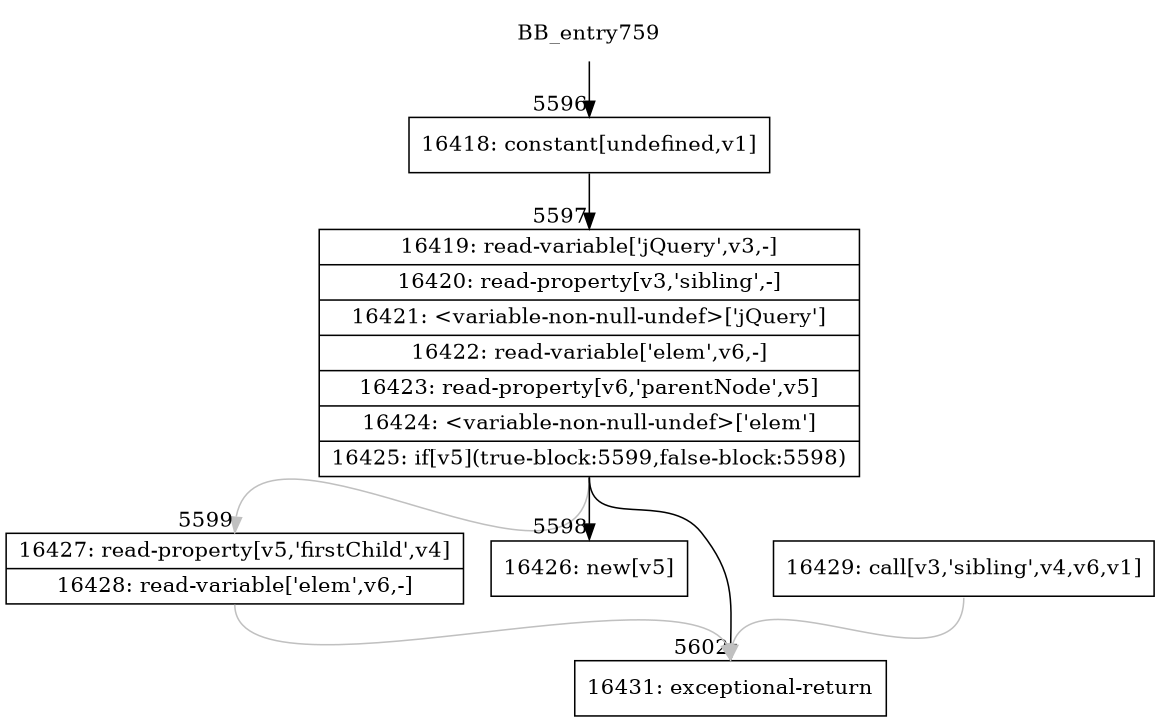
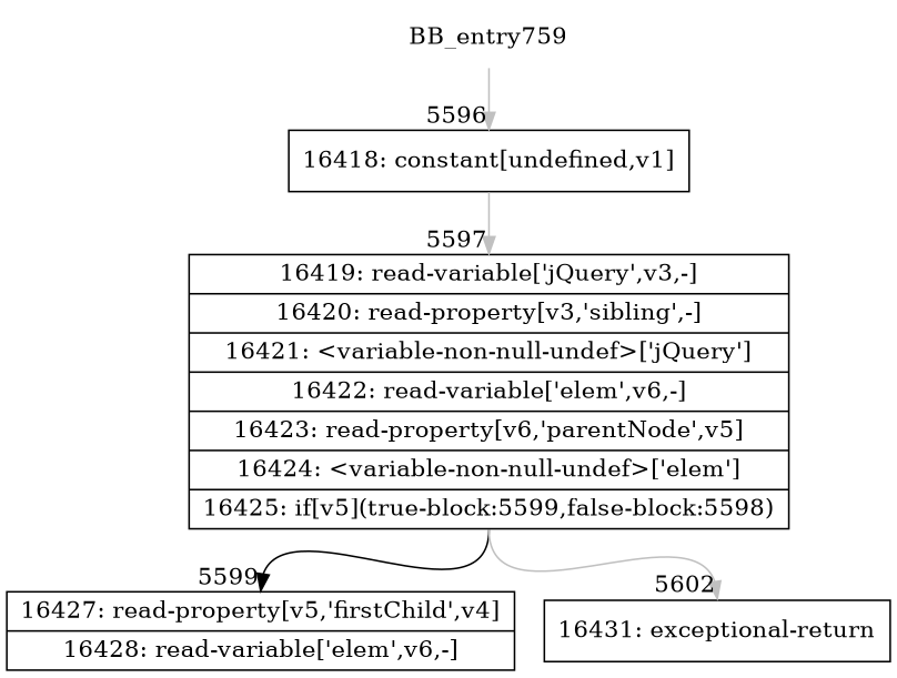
  digraph {
    rankdir=TD
    node [shape=record]
    edge [headport=n tailport=s]
    n1 [label=BB_entry759 shape=none]
    n2 [label="{16418: constant[undefined,v1]}"]
    n3 [label="{16419: read-variable['jQuery',v3,-]|16420: read-property[v3,'sibling',-]|16421: \<variable-non-null-undef\>['jQuery']|16422: read-variable['elem',v6,-]|16423: read-property[v6,'parentNode',v5]|16424: \<variable-non-null-undef\>['elem']|16425: if[v5](true-block:5599,false-block:5598)}"]
    n4 [label="{16427: read-property[v5,'firstChild',v4]|16428: read-variable['elem',v6,-]}"]
-   n5 [label="{16426: new[v5]}"]
    n6 [label="{16431: exceptional-return}"]
-   n7 [label="{16429: call[v3,'sibling',v4,v6,v1]}"]
-   n1 -> n2 [headlabel="    5596"]
-   n2 -> n3 [headlabel="      5597"]
-   n3 -> n4 [headlabel="      5599" color=gray]
-   n3 -> n5 [headlabel="      5598"]
-   n3 -> n6 [color=black headlabel="      5602"]
-   n4 -> n6 [color=gray]
-   n7 -> n6 [color=gray]
+   n1 -> n2 [headlabel="    5596" color=gray]
+   n2 -> n3 [headlabel="      5597" color=gray]
+   n3 -> n4 [headlabel="      5599"]
+   n3 -> n6 [color=gray headlabel="      5602"]
  }
